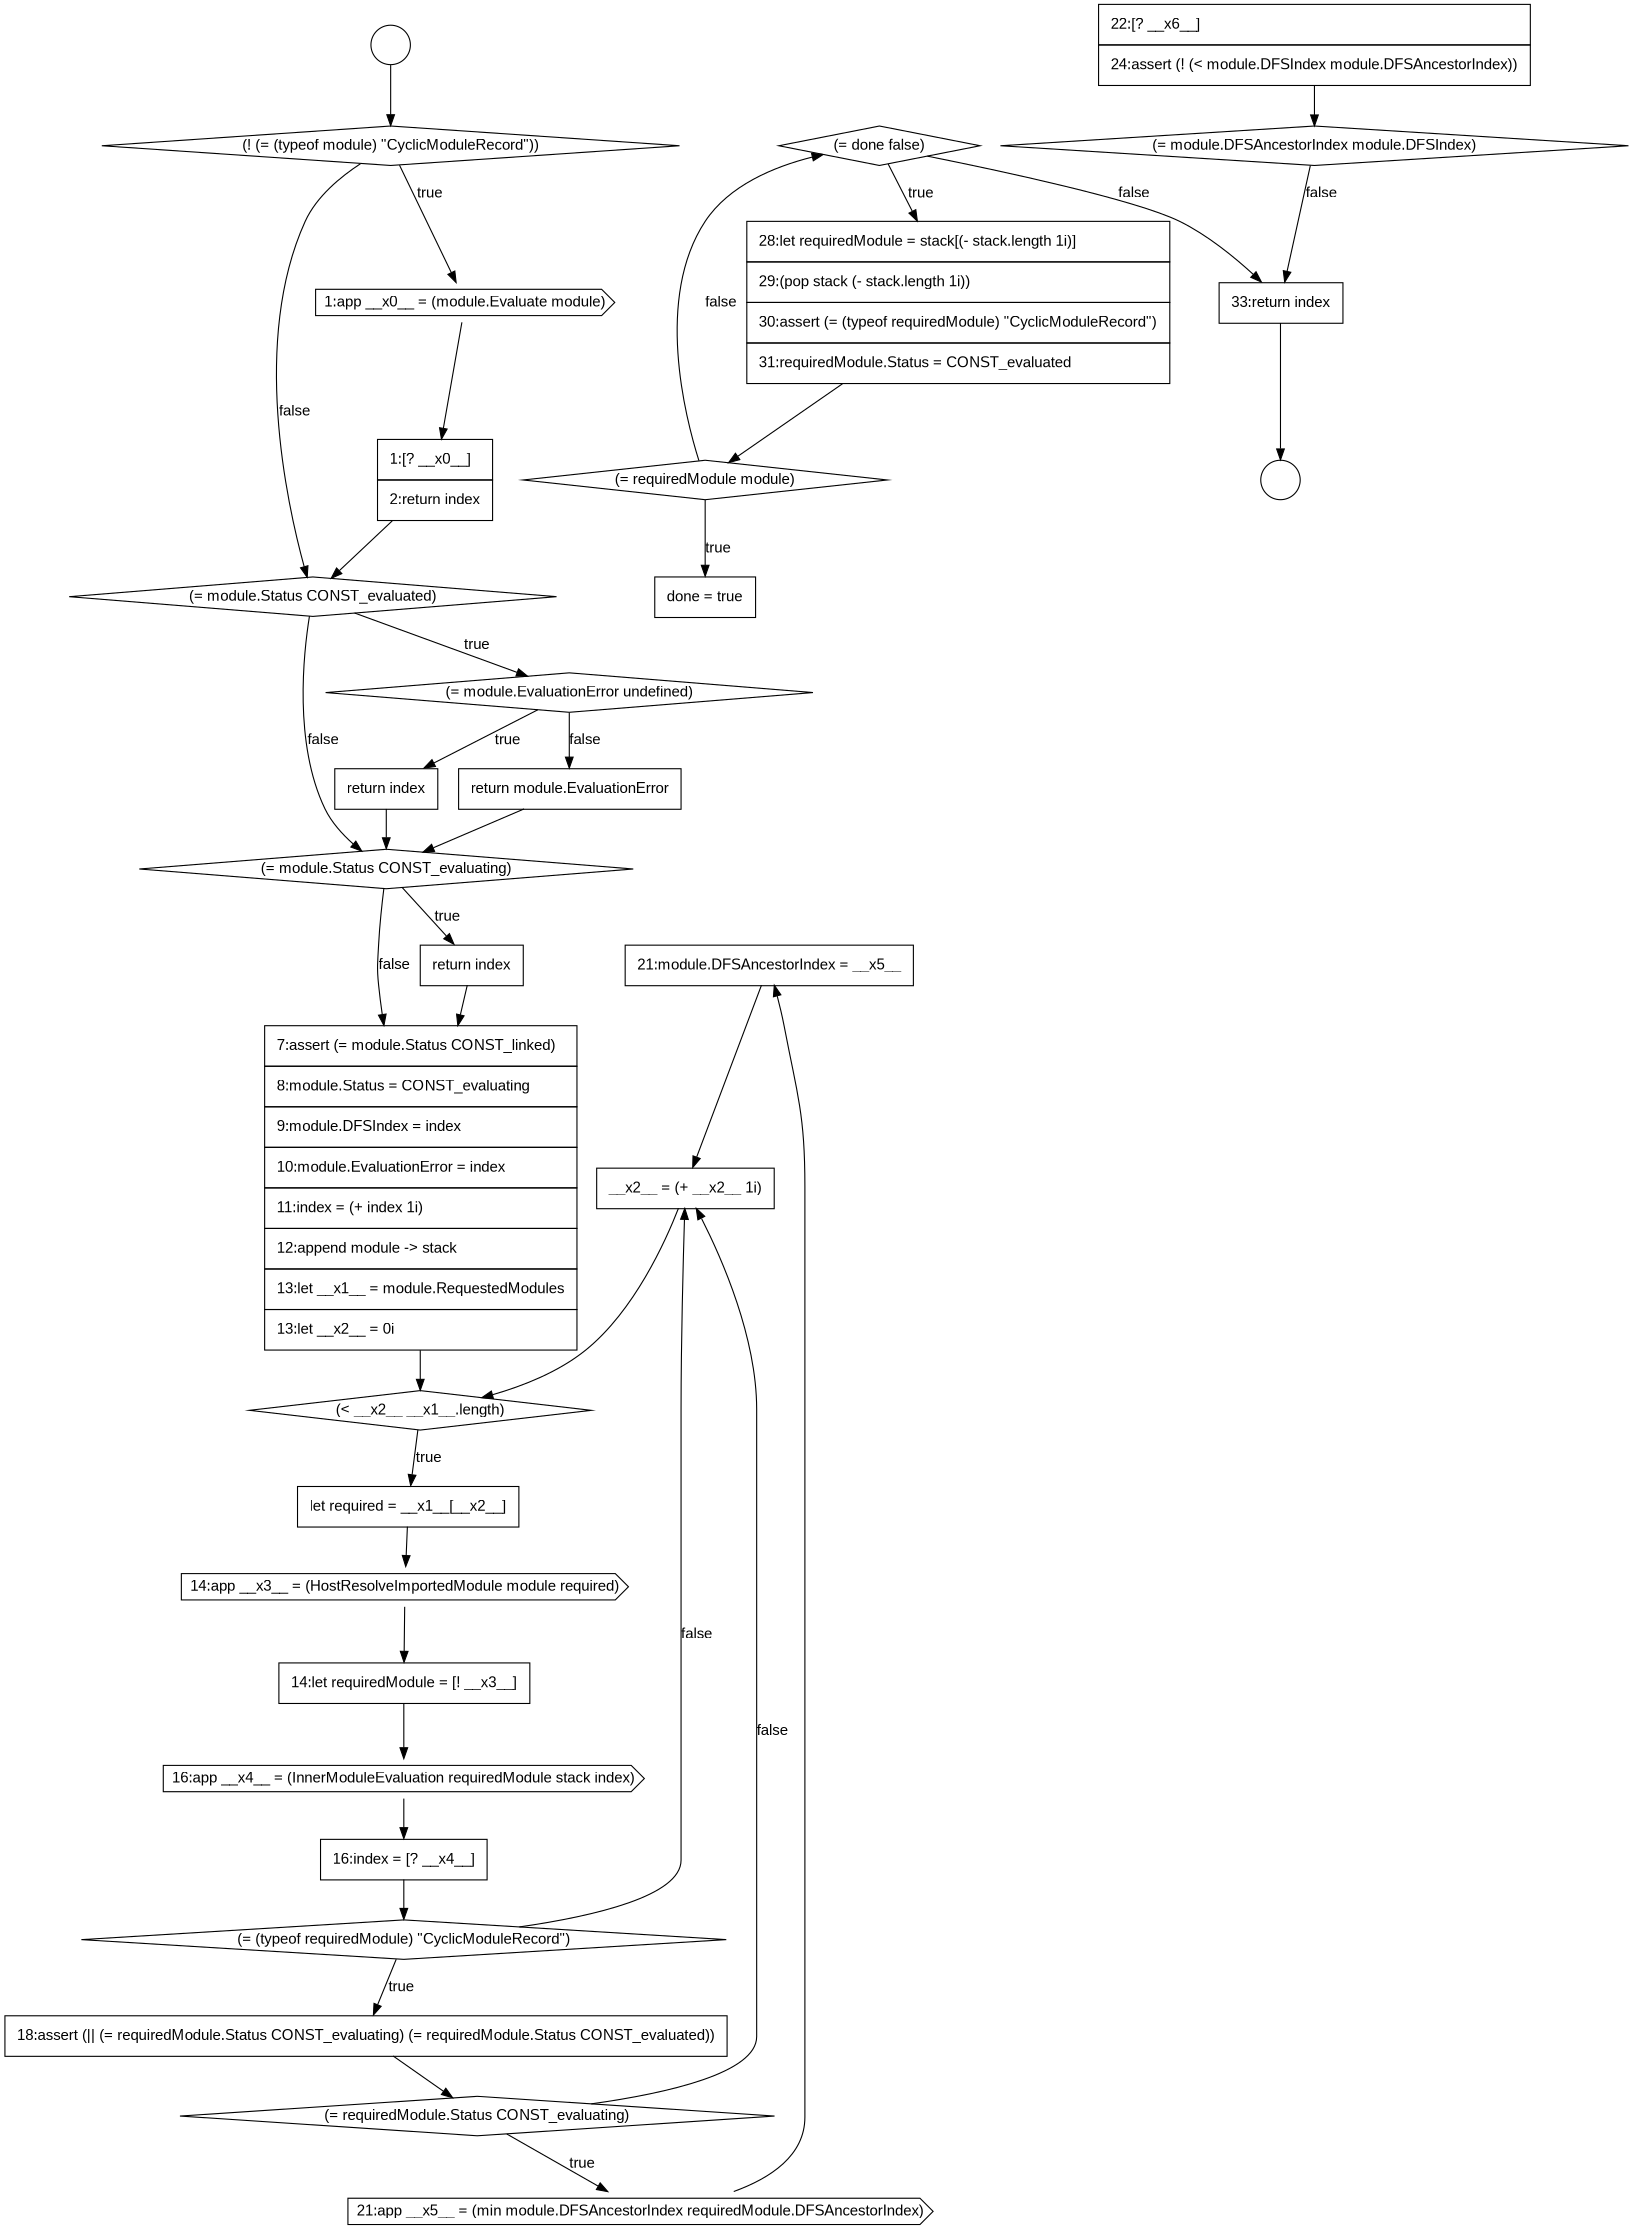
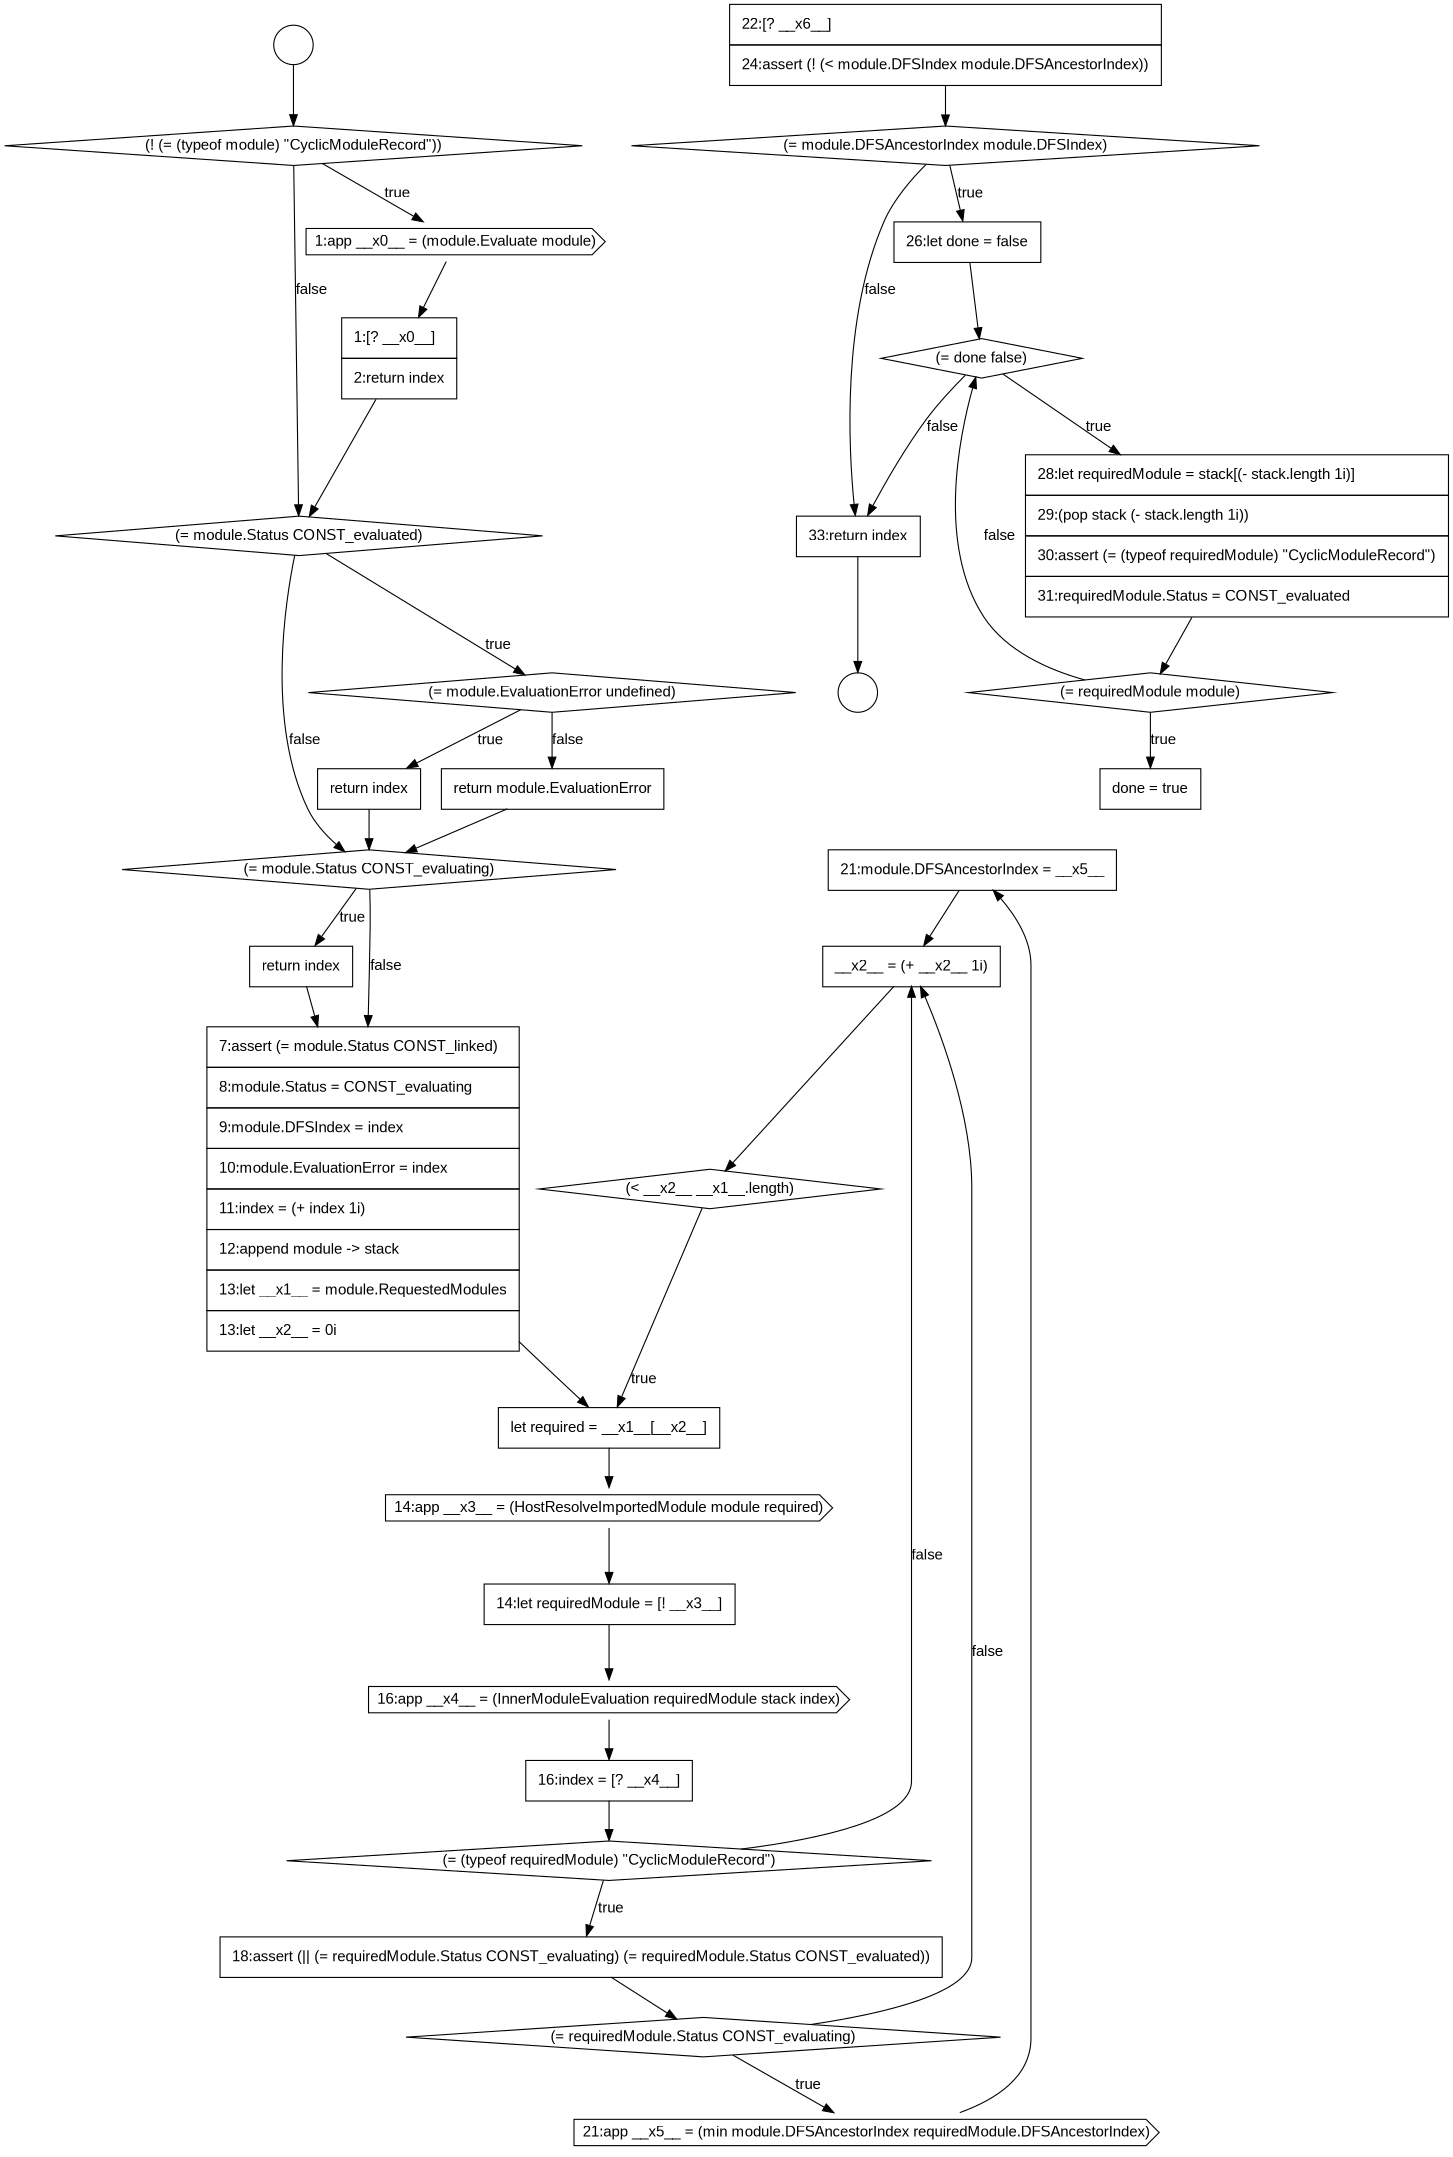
  digraph {
    fontname="Liberation Sans"
    node [color=black fillcolor=white fontname="Liberation Sans" shape=none style=filled]
    edge [color=black fontname="Liberation Sans"]
    n1 [label=<<font color="black">     <table border="0" cellborder="1" cellspacing="0" cellpadding="10">       <tr><td align="left">21:module.DFSAncestorIndex = __x5__</td></tr>     </table>   </font>> margin=0]
    n2 [label=<<font color="black">     <table border="0" cellborder="1" cellspacing="0" cellpadding="10">       <tr><td align="left">__x2__ = (+ __x2__ 1i)</td></tr>     </table>   </font>> margin=0]
    n3 [label=<<font color="black">(&lt; __x2__ __x1__.length)</font>> shape=diamond]
    n4 [label=<<font color="black">(= module.Status CONST_evaluated)</font>> shape=diamond]
    n5 [label=<<font color="black">(= module.Status CONST_evaluating)</font>> shape=diamond]
    n6 [label=<<font color="black">(= module.EvaluationError undefined)</font>> shape=diamond]
    n7 [label=<<font color="black">     <table border="0" cellborder="1" cellspacing="0" cellpadding="10">       <tr><td align="left">7:assert (= module.Status CONST_linked)</td></tr>       <tr><td align="left">8:module.Status = CONST_evaluating</td></tr>       <tr><td align="left">9:module.DFSIndex = index</td></tr>       <tr><td align="left">10:module.EvaluationError = index</td></tr>       <tr><td align="left">11:index = (+ index 1i)</td></tr>       <tr><td align="left">12:append module -&gt; stack</td></tr>       <tr><td align="left">13:let __x1__ = module.RequestedModules</td></tr>       <tr><td align="left">13:let __x2__ = 0i</td></tr>     </table>   </font>> margin=0]
    n8 [label=<<font color="black">     <table border="0" cellborder="1" cellspacing="0" cellpadding="10">       <tr><td align="left">return index</td></tr>     </table>   </font>> margin=0]
    n9 [label=<<font color="black">     <table border="0" cellborder="1" cellspacing="0" cellpadding="10">       <tr><td align="left">return module.EvaluationError</td></tr>     </table>   </font>> margin=0]
    n10 [label=<<font color="black">     <table border="0" cellborder="1" cellspacing="0" cellpadding="10">       <tr><td align="left">return index</td></tr>     </table>   </font>> margin=0]
    n11 [label=" " shape=circle]
    n12 [label=<<font color="black">(= (typeof requiredModule) &quot;CyclicModuleRecord&quot;)</font>> shape=diamond]
    n13 [label=<<font color="black">     <table border="0" cellborder="1" cellspacing="0" cellpadding="10">       <tr><td align="left">18:assert (|| (= requiredModule.Status CONST_evaluating) (= requiredModule.Status CONST_evaluated))</td></tr>     </table>   </font>> margin=0]
    n14 [label=<<font color="black">(= requiredModule.Status CONST_evaluating)</font>> shape=diamond]
    n15 [label=" " shape=circle]
    n16 [label=<<font color="black">(! (= (typeof module) &quot;CyclicModuleRecord&quot;))</font>> shape=diamond]
    n17 [label=<<font color="black">1:app __x0__ = (module.Evaluate module)</font>> shape=cds]
    n18 [label=<<font color="black">21:app __x5__ = (min module.DFSAncestorIndex requiredModule.DFSAncestorIndex)</font>> shape=cds]
    n19 [label=<<font color="black">     <table border="0" cellborder="1" cellspacing="0" cellpadding="10">       <tr><td align="left">1:[? __x0__]</td></tr>       <tr><td align="left">2:return index</td></tr>     </table>   </font>> margin=0]
    n20 [label=<<font color="black">     <table border="0" cellborder="1" cellspacing="0" cellpadding="10">       <tr><td align="left">28:let requiredModule = stack[(- stack.length 1i)]</td></tr>       <tr><td align="left">29:(pop stack (- stack.length 1i))</td></tr>       <tr><td align="left">30:assert (= (typeof requiredModule) &quot;CyclicModuleRecord&quot;)</td></tr>       <tr><td align="left">31:requiredModule.Status = CONST_evaluated</td></tr>     </table>   </font>> margin=0]
    n21 [label=<<font color="black">(= requiredModule module)</font>> shape=diamond]
    n22 [label=<<font color="black">(= done false)</font>> shape=diamond]
    n23 [label=<<font color="black">     <table border="0" cellborder="1" cellspacing="0" cellpadding="10">       <tr><td align="left">done = true</td></tr>     </table>   </font>> margin=0]
    n24 [label=<<font color="black">(= module.DFSAncestorIndex module.DFSIndex)</font>> shape=diamond]
    n25 [label=<<font color="black">     <table border="0" cellborder="1" cellspacing="0" cellpadding="10">       <tr><td align="left">33:return index</td></tr>     </table>   </font>> margin=0]
+   n26 [label=<<font color="black">     <table border="0" cellborder="1" cellspacing="0" cellpadding="10">       <tr><td align="left">26:let done = false</td></tr>     </table>   </font>> margin=0]
    n27 [label=<<font color="black">     <table border="0" cellborder="1" cellspacing="0" cellpadding="10">       <tr><td align="left">14:let requiredModule = [! __x3__]</td></tr>     </table>   </font>> margin=0]
    n28 [label=<<font color="black">16:app __x4__ = (InnerModuleEvaluation requiredModule stack index)</font>> shape=cds]
    n29 [label=<<font color="black">     <table border="0" cellborder="1" cellspacing="0" cellpadding="10">       <tr><td align="left">16:index = [? __x4__]</td></tr>     </table>   </font>> margin=0]
    n30 [label=<<font color="black">     <table border="0" cellborder="1" cellspacing="0" cellpadding="10">       <tr><td align="left">let required = __x1__[__x2__]</td></tr>     </table>   </font>> margin=0]
    n31 [label=<<font color="black">14:app __x3__ = (HostResolveImportedModule module required)</font>> shape=cds]
    n32 [label=<<font color="black">     <table border="0" cellborder="1" cellspacing="0" cellpadding="10">       <tr><td align="left">22:[? __x6__]</td></tr>       <tr><td align="left">24:assert (! (&lt; module.DFSIndex module.DFSAncestorIndex))</td></tr>     </table>   </font>> margin=0]
    n1 -> n2
    n2 -> n3
    n3 -> n30 [label=<<font color="black">true</font>>]
    n4 -> n5 [label=<<font color="black">false</font>>]
    n4 -> n6 [label=<<font color="black">true</font>>]
    n5 -> n7 [label=<<font color="black">false</font>>]
    n5 -> n8 [label=<<font color="black">true</font>>]
    n6 -> n9 [label=<<font color="black">false</font>>]
    n6 -> n10 [label=<<font color="black">true</font>>]
-   n7 -> n3
+   n7 -> n30
    n8 -> n7
    n9 -> n5
    n10 -> n5
    n12 -> n2 [label=<<font color="black">false</font>>]
    n12 -> n13 [label=<<font color="black">true</font>>]
    n13 -> n14
    n14 -> n2 [label=<<font color="black">false</font>>]
    n14 -> n18 [label=<<font color="black">true</font>>]
    n15 -> n16
    n16 -> n4 [label=<<font color="black">false</font>>]
    n16 -> n17 [label=<<font color="black">true</font>>]
    n17 -> n19
    n18 -> n1
    n19 -> n4
    n20 -> n21
    n21 -> n22 [label=<<font color="black">false</font>>]
    n21 -> n23 [label=<<font color="black">true</font>>]
    n22 -> n20 [label=<<font color="black">true</font>>]
    n22 -> n25 [label=<<font color="black">false</font>>]
    n24 -> n25 [label=<<font color="black">false</font>>]
+   n24 -> n26 [label=<<font color="black">true</font>>]
    n25 -> n11
+   n26 -> n22
    n27 -> n28
    n28 -> n29
    n29 -> n12
    n30 -> n31
    n31 -> n27
    n32 -> n24
  }
